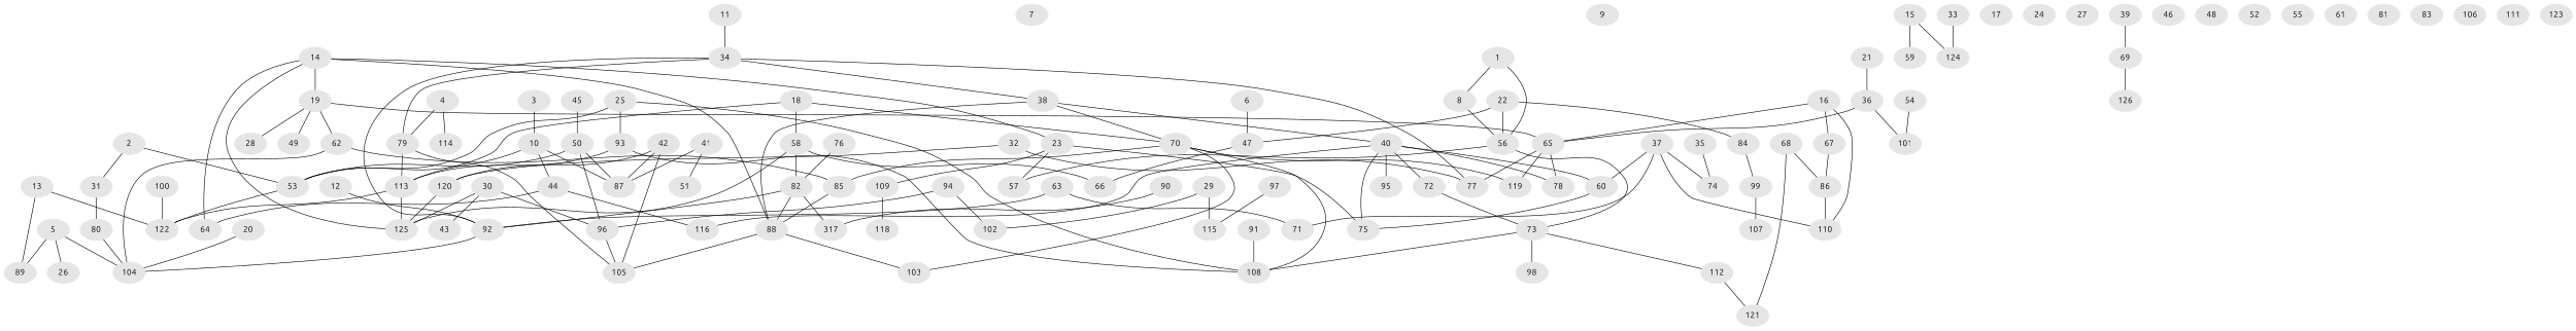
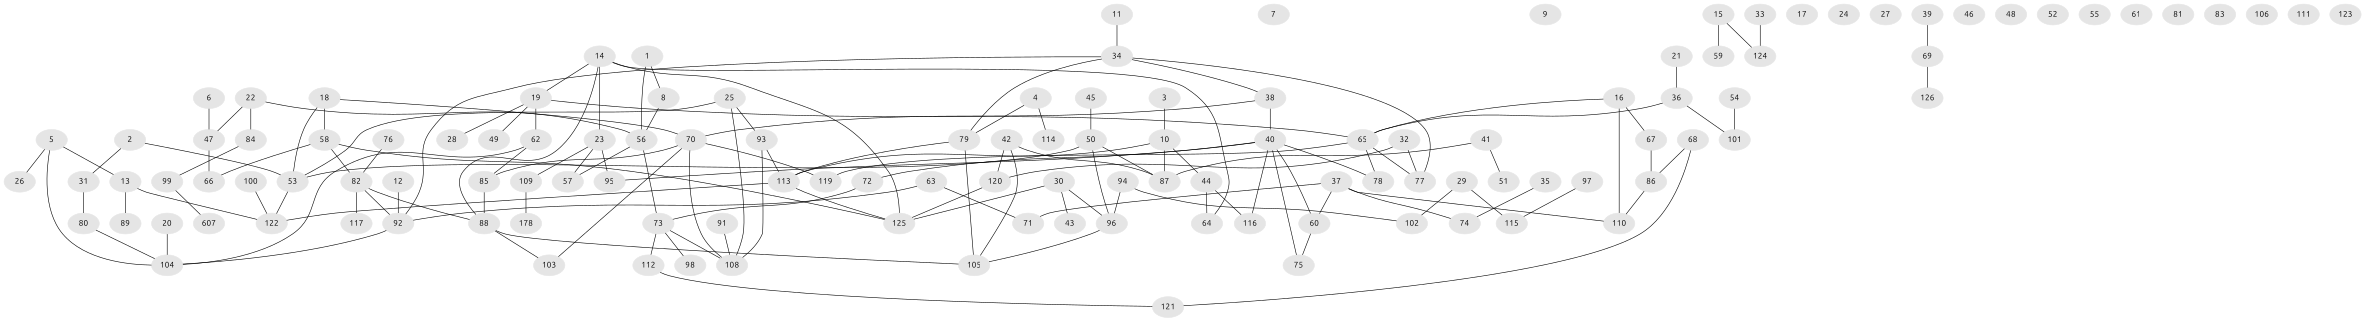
  graph {
    fontname=Ubuntu
    node [color=gray90 fontname=Ubuntu style=filled]
    edge [fontname=Ubuntu]
    1
    8
    56
    57
    73
    2
    31
    53
    80
    122
    3
    10
    44
    87
    113
    4
    79
    114
    105
    5
    13
    26
    104
    89
    6
    47
    66
    7
    9
    64
    116
    125
    11
    34
    92
    77
    38
    12
    14
    19
    23
    88
    65
    28
    49
    62
    75
    109
    103
    15
    59
    124
    16
    67
    110
    78
    119
    86
    17
    18
    58
    70
    82
    108
    85
    20
    21
    36
    101
    22
    84
    99
-   118
+   118 [label=178]
    24
    25
    93
    27
    29
    102
    115
    30
    43
    96
    32
    120
    33
    40
    35
    74
    37
    60
    71
    72
    95
    39
    69
    126
    41
    51
    42
    45
    50
    46
    48
    52
    54
    55
    98
    112
-   117 [label=317]
+   117
    61
    63
    68
    121
    76
    81
    83
-   107
-   90
+   107 [label=607]
    91
    94
    97
    100
    106
    111
    123
    1 -- 8
    1 -- 56
    8 -- 56
    56 -- 57
    56 -- 73
    73 -- 108
    73 -- 98
    73 -- 112
    2 -- 31
    2 -- 53
    31 -- 80
    53 -- 122
    80 -- 104
    3 -- 10
    10 -- 44
    10 -- 87
    10 -- 113
    44 -- 64
    44 -- 116
    113 -- 122
    113 -- 125
    4 -- 79
    4 -- 114
    79 -- 113
    79 -- 105
-   5 -- 89
+   5 -- 13
    5 -- 26
    5 -- 104
    13 -- 122
    13 -- 89
    6 -- 47
    47 -- 66
    11 -- 34
    34 -- 79
    34 -- 92
    34 -- 77
    34 -- 38
    92 -- 104
-   38 -- 88
    38 -- 70
    38 -- 40
    12 -- 92
    14 -- 64
    14 -- 125
    14 -- 19
    14 -- 23
    14 -- 88
    19 -- 65
    19 -- 28
    19 -- 49
    19 -- 62
    23 -- 57
-   23 -- 75
+   23 -- 95
    23 -- 109
    88 -- 105
    88 -- 103
    65 -- 77
    65 -- 78
    65 -- 119
    62 -- 104
    62 -- 85
    109 -- 118
    15 -- 59
    15 -- 124
    16 -- 65
    16 -- 67
    16 -- 110
    67 -- 86
    86 -- 110
    18 -- 53
    18 -- 58
    18 -- 70
    58 -- 66
    58 -- 125
    58 -- 82
    70 -- 103
    70 -- 119
    70 -- 108
    70 -- 85
    82 -- 92
    82 -- 88
    82 -- 117
    85 -- 88
    20 -- 104
    21 -- 36
    36 -- 65
    36 -- 101
    22 -- 56
    22 -- 47
    22 -- 84
    84 -- 99
    99 -- 107
    25 -- 53
    25 -- 108
    25 -- 93
    93 -- 113
    93 -- 108
    29 -- 102
    29 -- 115
    30 -- 125
    30 -- 43
    30 -- 96
    96 -- 105
    32 -- 77
    32 -- 120
    120 -- 125
    33 -- 124
    40 -- 116
    40 -- 75
    40 -- 78
    40 -- 60
    40 -- 72
    40 -- 95
    35 -- 74
    37 -- 110
    37 -- 74
    37 -- 60
    37 -- 71
    60 -- 75
    72 -- 73
    39 -- 69
    69 -- 126
    41 -- 87
    41 -- 51
    42 -- 87
    42 -- 105
    42 -- 120
    45 -- 50
    50 -- 53
    50 -- 87
    50 -- 96
    54 -- 101
    112 -- 121
    63 -- 92
    63 -- 71
    68 -- 86
    68 -- 121
    76 -- 82
-   90 -- 117
    91 -- 108
    94 -- 102
    94 -- 96
    97 -- 115
    100 -- 122
  }
